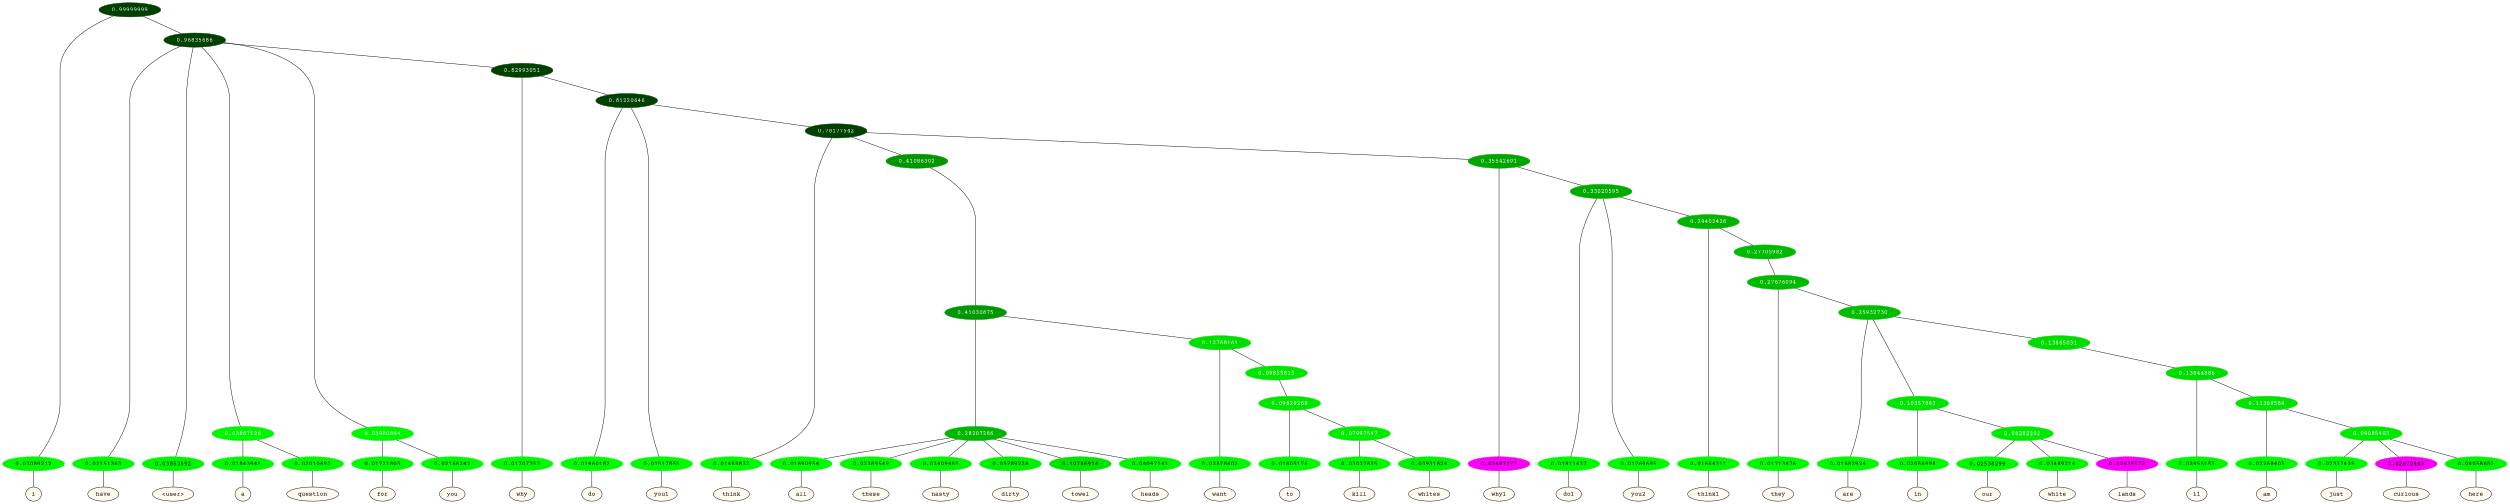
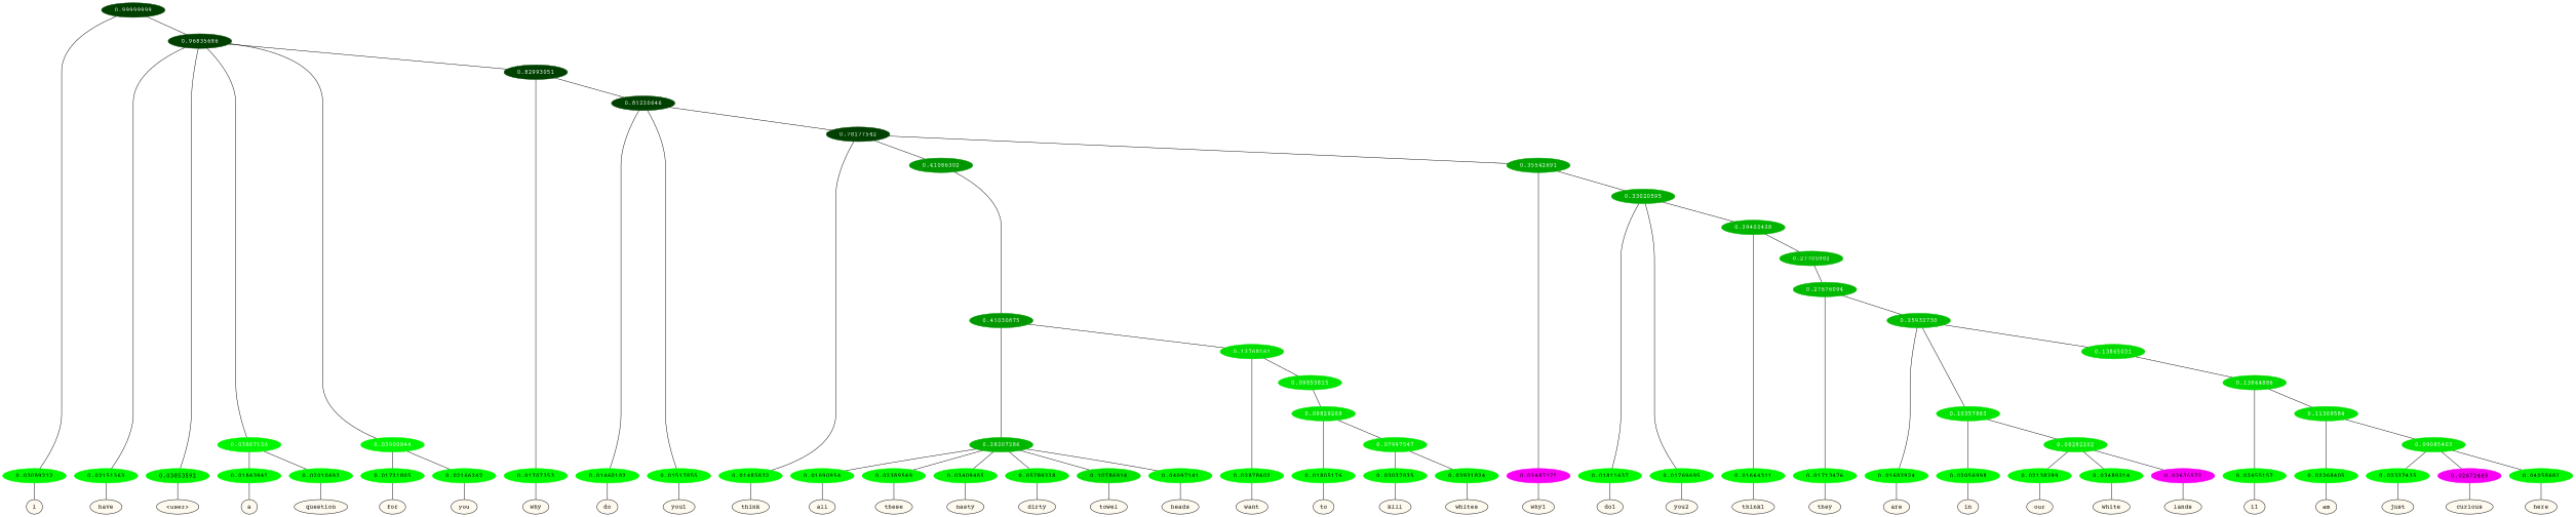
  graph {
    fontname="Courier Prime"
    node [color=black fontname="Courier Prime" format=png nodesep=0.001 ordering=out overlap_scaling=0.01 ranksep=0.001 style=filled]
    edge [fontname="Courier Prime"]
    n1 [fillcolor=floralwhite height=0.15 label=i style="filled,solid" width=0.15]
    n2 [fillcolor=floralwhite height=0.15 label=have style="filled,solid" width=0.15]
    n3 [fillcolor=floralwhite height=0.15 label=a style="filled,solid" width=0.15]
    n4 [fillcolor=floralwhite height=0.15 label=question style="filled,solid" width=0.15]
    n5 [fillcolor=floralwhite height=0.15 label=for style="filled,solid" width=0.15]
    n6 [fillcolor=floralwhite height=0.15 label=you style="filled,solid" width=0.15]
    n7 [fillcolor=floralwhite height=0.15 label="\<user\>" style="filled,solid" width=0.15]
    n8 [fillcolor=floralwhite height=0.15 label=why style="filled,solid" width=0.15]
    n9 [fillcolor=floralwhite height=0.15 label=do style="filled,solid" width=0.15]
    n10 [fillcolor=floralwhite height=0.15 label=you1 style="filled,solid" width=0.15]
    n11 [fillcolor=floralwhite height=0.15 label=think style="filled,solid" width=0.15]
    n12 [fillcolor=floralwhite height=0.15 label=all style="filled,solid" width=0.15]
    n13 [fillcolor=floralwhite height=0.15 label=these style="filled,solid" width=0.15]
    n14 [fillcolor=floralwhite height=0.15 label=nasty style="filled,solid" width=0.15]
    n15 [fillcolor=floralwhite height=0.15 label=dirty style="filled,solid" width=0.15]
    n16 [fillcolor=floralwhite height=0.15 label=towel style="filled,solid" width=0.15]
    n17 [fillcolor=floralwhite height=0.15 label=heads style="filled,solid" width=0.15]
    n18 [fillcolor=floralwhite height=0.15 label=want style="filled,solid" width=0.15]
    n19 [fillcolor=floralwhite height=0.15 label=to style="filled,solid" width=0.15]
    n20 [fillcolor=floralwhite height=0.15 label=kill style="filled,solid" width=0.15]
    n21 [fillcolor=floralwhite height=0.15 label=whites style="filled,solid" width=0.15]
    n22 [fillcolor=floralwhite height=0.15 label=why1 style="filled,solid" width=0.15]
    n23 [fillcolor=floralwhite height=0.15 label=do1 style="filled,solid" width=0.15]
    n24 [fillcolor=floralwhite height=0.15 label=you2 style="filled,solid" width=0.15]
    n25 [fillcolor=floralwhite height=0.15 label=think1 style="filled,solid" width=0.15]
    n26 [fillcolor=floralwhite height=0.15 label=they style="filled,solid" width=0.15]
    n27 [fillcolor=floralwhite height=0.15 label=are style="filled,solid" width=0.15]
    n28 [fillcolor=floralwhite height=0.15 label=in style="filled,solid" width=0.15]
    n29 [fillcolor=floralwhite height=0.15 label=our style="filled,solid" width=0.15]
    n30 [fillcolor=floralwhite height=0.15 label=white style="filled,solid" width=0.15]
    n31 [fillcolor=floralwhite height=0.15 label=lands style="filled,solid" width=0.15]
    n32 [fillcolor=floralwhite height=0.15 label=i1 style="filled,solid" width=0.15]
    n33 [fillcolor=floralwhite height=0.15 label=am style="filled,solid" width=0.15]
    n34 [fillcolor=floralwhite height=0.15 label=just style="filled,solid" width=0.15]
    n35 [fillcolor=floralwhite height=0.15 label=curious style="filled,solid" width=0.15]
    n36 [fillcolor=floralwhite height=0.15 label=here style="filled,solid" width=0.15]
    n37 [color="0.334 1.000 0.969" fontcolor=black height=0.15 label=0.03089212 width=0.15]
    n38 [color="0.334 1.000 0.978" fontcolor=black height=0.15 label=0.02151363 width=0.15]
    n39 [color="0.334 1.000 0.982" fontcolor=black height=0.15 label=0.01843945 width=0.15]
    n40 [color="0.334 1.000 0.980" fontcolor=black height=0.15 label=0.02010693 width=0.15]
    n41 [color="0.334 1.000 0.983" fontcolor=black height=0.15 label=0.01721805 width=0.15]
    n42 [color="0.334 1.000 0.978" fontcolor=black height=0.15 label=0.02166242 width=0.15]
    n43 [color="0.334 1.000 0.961" fontcolor=black height=0.15 label=0.03853592 width=0.15]
    n44 [color="0.334 1.000 0.983" fontcolor=black height=0.15 label=0.01707353 width=0.15]
    n45 [color="0.334 1.000 0.985" fontcolor=black height=0.15 label=0.01460182 width=0.15]
    n46 [color="0.334 1.000 0.985" fontcolor=black height=0.15 label=0.01517855 width=0.15]
    n47 [color="0.334 1.000 0.985" fontcolor=black height=0.15 label=0.01485832 width=0.15]
    n48 [color="0.334 1.000 0.983" fontcolor=black height=0.15 label=0.01690954 width=0.15]
    n49 [color="0.334 1.000 0.976" fontcolor=black height=0.15 label=0.02389549 width=0.15]
    n50 [color="0.334 1.000 0.966" fontcolor=black height=0.15 label=0.03409485 width=0.15]
    n51 [color="0.334 1.000 0.942" fontcolor=black height=0.15 label=0.05789228 width=0.15]
    n52 [color="0.334 1.000 0.892" fontcolor=black height=0.15 label=0.10786914 width=0.15]
    n53 [color="0.334 1.000 0.959" fontcolor=black height=0.15 label=0.04097141 width=0.15]
    n54 [color="0.334 1.000 0.971" fontcolor=black height=0.15 label=0.02878602 width=0.15]
    n55 [color="0.334 1.000 0.982" fontcolor=black height=0.15 label=0.01805176 width=0.15]
    n56 [color="0.334 1.000 0.970" fontcolor=black height=0.15 label=0.03037835 width=0.15]
    n57 [color="0.334 1.000 0.951" fontcolor=black height=0.15 label=0.03931824 width=0.15]
    n58 [color="0.835 1.000 0.975" fontcolor=black height=0.15 label=0.02487175 width=0.15]
    n59 [color="0.334 1.000 0.982" fontcolor=black height=0.15 label=0.01811637 width=0.15]
    n60 [color="0.334 1.000 0.982" fontcolor=black height=0.15 label=0.01769695 width=0.15]
    n61 [color="0.334 1.000 0.983" fontcolor=black height=0.15 label=0.01664311 width=0.15]
    n62 [color="0.334 1.000 0.983" fontcolor=black height=0.15 label=0.01713476 width=0.15]
    n63 [color="0.334 1.000 0.983" fontcolor=black height=0.15 label=0.01682924 width=0.15]
    n64 [color="0.334 1.000 0.979" fontcolor=black height=0.15 label=0.02056998 width=0.15]
-   n65 [color="0.334 1.000 0.979" fontcolor=black height=0.15 label=0.02538299 width=0.15]
+   n65 [color="0.334 1.000 0.979" fontcolor=black height=0.15 label=0.02138299 width=0.15]
    n66 [color="0.334 1.000 0.965" fontcolor=black height=0.15 label=0.03489214 width=0.15]
    n67 [color="0.835 1.000 0.974" fontcolor=black height=0.15 label=0.02636572 width=0.15]
    n68 [color="0.334 1.000 0.975" fontcolor=black height=0.15 label=0.02455157 width=0.15]
    n69 [color="0.334 1.000 0.977" fontcolor=black height=0.15 label=0.02268405 width=0.15]
    n70 [color="0.334 1.000 0.977" fontcolor=black height=0.15 label=0.02337435 width=0.15]
    n71 [color="0.835 1.000 0.973" fontcolor=black height=0.15 label=0.02672449 width=0.15]
    n72 [color="0.334 1.000 0.959" fontcolor=black height=0.15 label=0.04058682 width=0.15]
    n73 [color="0.334 1.000 0.250" fontcolor=grey99 height=0.15 label=0.99999999 width=0.15]
    n74 [color="0.334 1.000 0.250" fontcolor=grey99 height=0.15 label=0.96835686 width=0.15]
    n75 [color="0.334 1.000 0.961" fontcolor=grey99 height=0.15 label=0.03867126 width=0.15]
    n76 [color="0.334 1.000 0.961" fontcolor=grey99 height=0.15 label=0.03900844 width=0.15]
    n77 [color="0.334 1.000 0.250" fontcolor=grey99 height=0.15 label=0.82993051 width=0.15]
    n78 [color="0.334 1.000 0.250" fontcolor=grey99 height=0.15 label=0.81220646 width=0.15]
    n79 [color="0.334 1.000 0.250" fontcolor=grey99 height=0.15 label=0.78177542 width=0.15]
    n80 [color="0.334 1.000 0.589" fontcolor=grey99 height=0.15 label=0.41086302 width=0.15]
    n81 [color="0.334 1.000 0.645" fontcolor=grey99 height=0.15 label=0.35542691 width=0.15]
    n82 [color="0.334 1.000 0.590" fontcolor=grey99 height=0.15 label=0.41030875 width=0.15]
    n83 [color="0.334 1.000 0.670" fontcolor=grey99 height=0.15 label=0.33020595 width=0.15]
    n84 [color="0.334 1.000 0.718" fontcolor=grey99 height=0.15 label=0.28207286 width=0.15]
    n85 [color="0.334 1.000 0.872" fontcolor=grey99 height=0.15 label=0.12768161 width=0.15]
    n86 [color="0.334 1.000 0.706" fontcolor=grey99 height=0.15 label=0.29402428 width=0.15]
    n87 [color="0.334 1.000 0.901" fontcolor=grey99 height=0.15 label=0.09855815 width=0.15]
    n88 [color="0.334 1.000 0.723" fontcolor=grey99 height=0.15 label=0.27705982 width=0.15]
    n89 [color="0.334 1.000 0.902" fontcolor=grey99 height=0.15 label=0.09829269 width=0.15]
    n90 [color="0.334 1.000 0.723" fontcolor=grey99 height=0.15 label=0.27676094 width=0.15]
    n91 [color="0.334 1.000 0.920" fontcolor=grey99 height=0.15 label=0.07997547 width=0.15]
    n92 [color="0.334 1.000 0.741" fontcolor=grey99 height=0.15 label=0.25932730 width=0.15]
    n93 [color="0.334 1.000 0.896" fontcolor=grey99 height=0.15 label=0.10357863 width=0.15]
    n94 [color="0.334 1.000 0.861" fontcolor=grey99 height=0.15 label=0.13865031 width=0.15]
    n95 [color="0.334 1.000 0.917" fontcolor=grey99 height=0.15 label=0.08282202 width=0.15]
    n96 [color="0.334 1.000 0.862" fontcolor=grey99 height=0.15 label=0.13844886 width=0.15]
    n97 [color="0.334 1.000 0.886" fontcolor=grey99 height=0.15 label=0.11369584 width=0.15]
    n98 [color="0.334 1.000 0.909" fontcolor=grey99 height=0.15 label=0.09085403 width=0.15]
    subgraph sub_1 {
      rank=same
      n1
      n2
      n3
      n4
      n5
      n6
      n7
      n8
      n9
      n10
      n11
      n12
      n13
      n14
      n15
      n16
      n17
      n18
      n19
      n20
      n21
      n22
      n23
      n24
      n25
      n26
      n27
      n28
      n29
      n30
      n31
      n32
      n33
      n34
      n35
      n36
    }
    subgraph sub_2 {
      rank=same
      n37
      n38
      n39
      n40
      n41
      n42
      n43
      n44
      n45
      n46
      n47
      n48
      n49
      n50
      n51
      n52
      n53
      n54
      n55
      n56
      n57
      n58
      n59
      n60
      n61
      n62
      n63
      n64
      n65
      n66
      n67
      n68
      n69
      n70
      n71
      n72
    }
    n37 -- n1
    n38 -- n2
    n39 -- n3
    n40 -- n4
    n41 -- n5
    n42 -- n6
    n43 -- n7
    n44 -- n8
    n45 -- n9
    n46 -- n10
    n47 -- n11
    n48 -- n12
    n49 -- n13
    n50 -- n14
    n51 -- n15
    n52 -- n16
    n53 -- n17
    n54 -- n18
    n55 -- n19
    n56 -- n20
    n57 -- n21
    n58 -- n22
    n59 -- n23
    n60 -- n24
    n61 -- n25
    n62 -- n26
    n63 -- n27
    n64 -- n28
    n65 -- n29
    n66 -- n30
    n67 -- n31
    n68 -- n32
    n69 -- n33
    n70 -- n34
    n71 -- n35
    n72 -- n36
    n73 -- n37
    n73 -- n74
    n74 -- n38
    n74 -- n43
    n74 -- n75
    n74 -- n76
    n74 -- n77
    n75 -- n39
    n75 -- n40
    n76 -- n41
    n76 -- n42
    n77 -- n44
    n77 -- n78
    n78 -- n45
    n78 -- n46
    n78 -- n79
    n79 -- n47
    n79 -- n80
    n79 -- n81
    n80 -- n82
    n81 -- n58
    n81 -- n83
    n82 -- n84
    n82 -- n85
    n83 -- n59
    n83 -- n60
    n83 -- n86
    n84 -- n48
    n84 -- n49
    n84 -- n50
    n84 -- n51
    n84 -- n52
    n84 -- n53
    n85 -- n54
    n85 -- n87
    n86 -- n61
    n86 -- n88
    n87 -- n89
    n88 -- n90
    n89 -- n55
    n89 -- n91
    n90 -- n62
    n90 -- n92
    n91 -- n56
    n91 -- n57
    n92 -- n63
    n92 -- n93
    n92 -- n94
    n93 -- n64
    n93 -- n95
    n94 -- n96
    n95 -- n65
    n95 -- n66
    n95 -- n67
    n96 -- n68
    n96 -- n97
    n97 -- n69
    n97 -- n98
    n98 -- n70
    n98 -- n71
    n98 -- n72
  }
